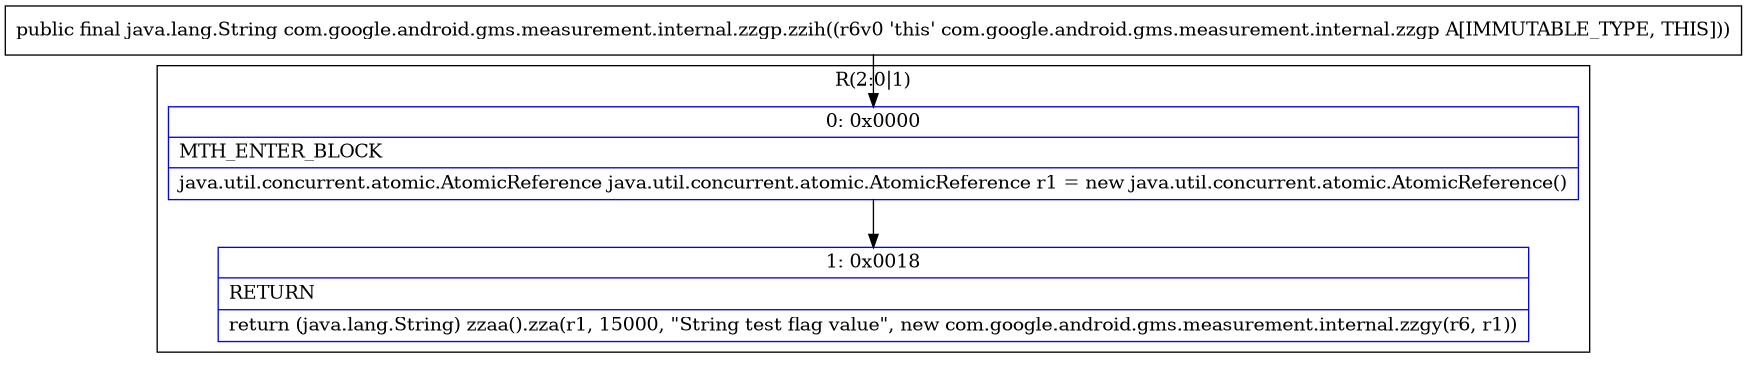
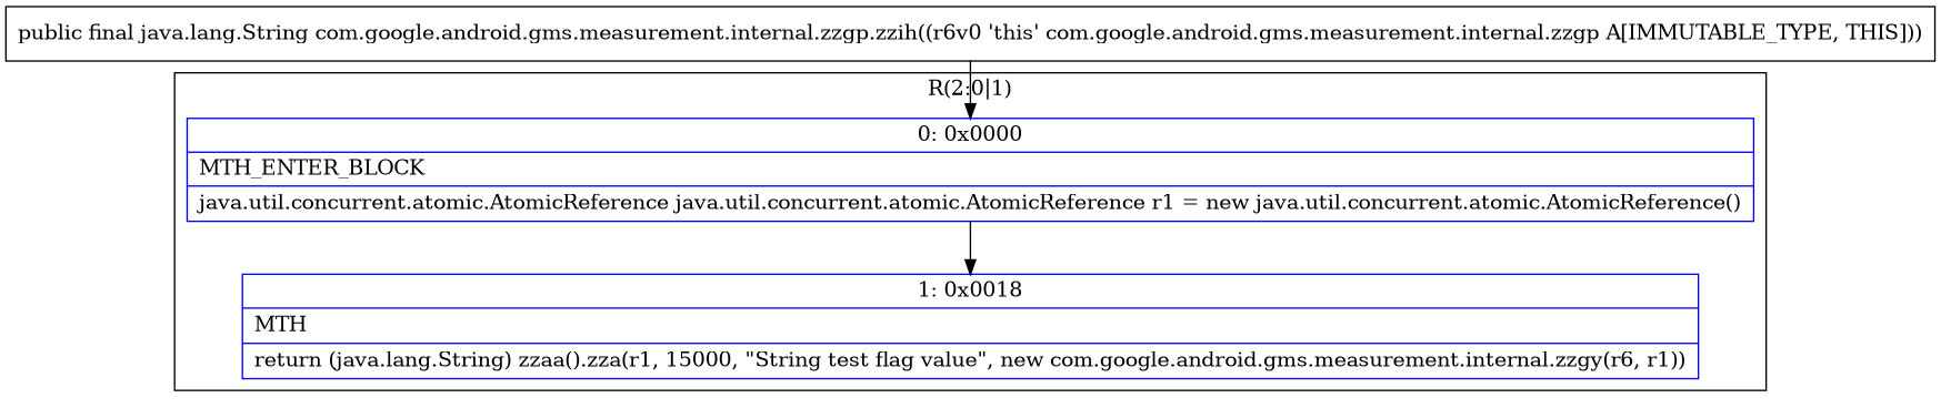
  digraph {
    node [color=blue shape=record]
    n1 [label="{0\:\ 0x0000|MTH_ENTER_BLOCK\l|java.util.concurrent.atomic.AtomicReference java.util.concurrent.atomic.AtomicReference r1 = new java.util.concurrent.atomic.AtomicReference()\l}"]
-   n2 [label="{1\:\ 0x0018|RETURN\l|return (java.lang.String) zzaa().zza(r1, 15000, \"String test flag value\", new com.google.android.gms.measurement.internal.zzgy(r6, r1))\l}"]
+   n2 [label="{1\:\ 0x0018|MTH\l|return (java.lang.String) zzaa().zza(r1, 15000, \"String test flag value\", new com.google.android.gms.measurement.internal.zzgy(r6, r1))\l}"]
    n3 [label="{public final java.lang.String com.google.android.gms.measurement.internal.zzgp.zzih((r6v0 'this' com.google.android.gms.measurement.internal.zzgp A[IMMUTABLE_TYPE, THIS])) }" color=""]
    subgraph cluster_1 {
      label="R(2:0|1)"
      n1
      n2
    }
    n1 -> n2
    n3 -> n1
  }
